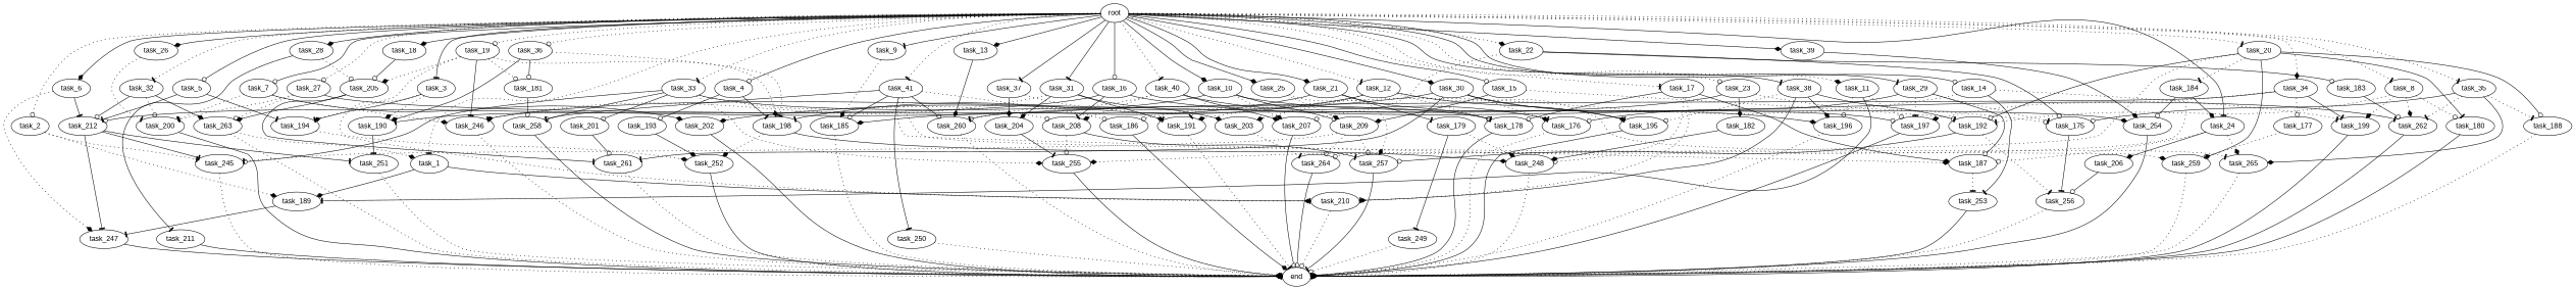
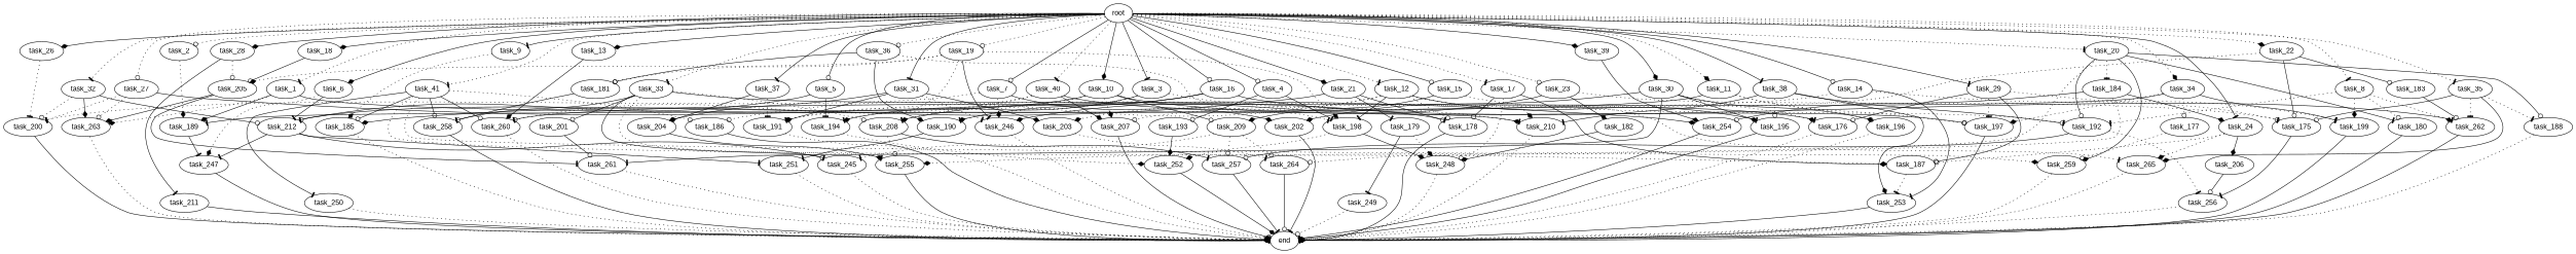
  digraph {
    fontname="Liberation Sans"
    node [fontname="Liberation Sans"]
    edge [arrowhead=diamond fontname="Liberation Sans" style=solid]
    task_208
    task_257
    task_255
    end
    task_9
    task_185
    task_191
    task_247
    task_27
    task_263
    task_200
    task_254
    task_251
    task_4
    task_193
    task_198
    task_252
    task_248
    task_2
    task_245
    task_189
    task_13
    task_260
    task_256
    task_207
    task_186
    task_41
    task_259
    task_250
    task_187
    task_258
    task_253
    task_177
    task_6
    task_212
    task_32
    task_175
    task_188
    task_33
    task_201
    task_178
    task_261
    task_183
    task_262
    task_31
    task_246
    task_204
    task_203
    task_264
    task_14
    task_199
    task_36
    task_190
    task_181
    task_16
    task_249
    task_40
    task_176
    task_15
    task_209
    task_192
    task_10
    task_197
    task_29
    task_26
-   task_25
    task_19
    task_194
    task_205
    task_180
    task_18
    task_12
    task_265
    task_195
    task_210
    task_182
    task_202
    task_184
    task_24
    task_21
    task_179
    task_37
    task_196
    task_23
    root
    task_5
    task_11
    task_3
    task_39
    task_22
    task_7
    task_28
    task_34
    task_17
    task_20
    task_1
    task_35
    task_30
    task_38
    task_8
    task_211
    task_206
    task_208 -> task_257 [arrowhead=tee]
    task_208 -> task_255 [arrowhead=odot style=dotted]
    task_257 -> end [arrowhead=tee]
    task_255 -> end [arrowhead=odot]
    task_9 -> task_185 [style=dotted]
    task_185 -> end [arrowhead=tee style=dotted]
    task_191 -> end [arrowhead=tee style=dotted]
    task_247 -> end
    task_27 -> task_263 [arrowhead=odot style=dotted]
    task_27 -> task_200 [arrowhead=tee style=dotted]
    task_27 -> task_254
    task_263 -> end [style=dotted]
    task_200 -> end [arrowhead=odot]
    task_254 -> end [arrowhead=tee]
    task_251 -> end [style=dotted]
    task_4 -> task_193 [arrowhead=odot]
    task_4 -> task_198 [arrowhead=tee]
    task_193 -> task_252
    task_198 -> task_252 [style=dotted]
    task_198 -> task_248
    task_252 -> end
    task_248 -> end [arrowhead=odot style=dotted]
-   task_2 -> task_245 [arrowhead=tee style=dotted]
    task_2 -> task_189 [style=dotted]
    task_245 -> end [arrowhead=odot style=dotted]
    task_189 -> task_247 [arrowhead=tee]
    task_13 -> task_260
    task_260 -> end [style=dotted]
    task_256 -> end [style=dotted]
    task_207 -> end [arrowhead=odot]
    task_186 -> end
    task_41 -> task_185 [arrowhead=odot]
    task_41 -> task_260 [arrowhead=odot]
    task_41 -> task_186 [arrowhead=odot style=dotted]
    task_41 -> task_259 [style=dotted]
    task_41 -> task_250 [arrowhead=tee]
    task_41 -> task_187 [style=dotted]
    task_41 -> task_258 [arrowhead=odot]
    task_259 -> end [arrowhead=odot style=dotted]
    task_250 -> end [style=dotted]
    task_187 -> task_253 [arrowhead=tee style=dotted]
    task_258 -> end [arrowhead=tee]
    task_253 -> end [arrowhead=tee]
    task_177 -> task_259 [arrowhead=odot style=dotted]
    task_6 -> task_247 [style=dotted]
    task_6 -> task_212 [arrowhead=tee]
    task_212 -> task_247 [arrowhead=tee]
    task_212 -> task_251 [arrowhead=tee]
    task_212 -> task_245 [arrowhead=tee]
    task_32 -> task_263
    task_32 -> task_200 [arrowhead=odot style=dotted]
    task_32 -> task_212 [arrowhead=odot]
    task_175 -> task_256 [arrowhead=tee]
    task_188 -> end [arrowhead=odot style=dotted]
    task_33 -> task_208 [arrowhead=odot style=dotted]
    task_33 -> task_255 [style=dotted]
    task_33 -> task_245 [arrowhead=odot]
    task_33 -> task_258 [arrowhead=tee]
    task_33 -> task_201 [arrowhead=odot]
    task_33 -> task_178 [arrowhead=tee]
    task_201 -> task_261 [arrowhead=odot]
    task_178 -> end
    task_261 -> end [arrowhead=odot style=dotted]
    task_183 -> task_262 [arrowhead=odot]
    task_262 -> end [arrowhead=odot]
    task_31 -> task_191
    task_31 -> task_246 [arrowhead=tee style=dotted]
    task_31 -> task_204
    task_31 -> task_203
    task_246 -> end [style=dotted]
    task_204 -> task_255 [arrowhead=tee]
    task_203 -> task_264 [arrowhead=tee style=dotted]
    task_264 -> end [arrowhead=odot]
    task_14 -> task_191 [style=dotted]
    task_14 -> task_253 [arrowhead=tee]
    task_14 -> task_199 [arrowhead=tee style=dotted]
    task_199 -> end [arrowhead=odot]
    task_36 -> task_198 [arrowhead=tee style=dotted]
    task_36 -> task_190
    task_36 -> task_181 [arrowhead=odot]
    task_190 -> task_251 [arrowhead=tee]
    task_181 -> task_258 [arrowhead=odot]
    task_16 -> task_208 [arrowhead=tee]
    task_16 -> task_262 [arrowhead=tee]
    task_16 -> task_190 [arrowhead=tee]
    task_249 -> end [arrowhead=odot style=dotted]
    task_40 -> task_208 [style=dotted]
    task_40 -> task_260 [arrowhead=odot style=dotted]
    task_40 -> task_207
    task_40 -> task_176 [arrowhead=tee]
    task_176 -> end [arrowhead=tee style=dotted]
    task_15 -> task_209
    task_15 -> task_192 [arrowhead=tee style=dotted]
    task_209 -> task_257 [arrowhead=odot style=dotted]
    task_209 -> task_245 [arrowhead=tee style=dotted]
    task_209 -> task_264 [arrowhead=odot style=dotted]
    task_192 -> task_257 [arrowhead=odot]
    task_192 -> task_256 [arrowhead=tee style=dotted]
    task_10 -> task_191 [arrowhead=tee style=dotted]
    task_10 -> task_207 [style=dotted]
    task_10 -> task_212 [arrowhead=odot]
    task_10 -> task_209 [arrowhead=odot]
    task_10 -> task_197 [arrowhead=odot]
    task_197 -> end [arrowhead=tee]
    task_29 -> task_187 [arrowhead=odot]
    task_29 -> task_175 [arrowhead=tee style=dotted]
    task_29 -> task_176 [arrowhead=odot]
    task_29 -> task_197 [arrowhead=tee style=dotted]
    task_26 -> task_200 [arrowhead=tee style=dotted]
-   task_25 -> task_257 [style=dotted]
-   task_25 -> task_209 [style=dotted]
    task_19 -> task_198 [style=dotted]
    task_19 -> task_246 [arrowhead=tee]
    task_19 -> task_181 [arrowhead=odot style=dotted]
    task_19 -> task_194 [style=dotted]
    task_19 -> task_205 [style=dotted]
    task_194 -> task_252 [style=dotted]
    task_205 -> task_263
    task_205 -> task_261 [arrowhead=tee]
    task_180 -> end [arrowhead=odot]
    task_18 -> task_205 [arrowhead=odot]
    task_12 -> task_198 [arrowhead=tee]
    task_12 -> task_186 [arrowhead=odot style=dotted]
    task_12 -> task_178 [arrowhead=odot style=dotted]
    task_12 -> task_203 [style=dotted]
    task_12 -> task_265 [arrowhead=tee style=dotted]
    task_12 -> task_195 [arrowhead=tee]
    task_265 -> end [style=dotted]
    task_195 -> end
    task_210 -> end [arrowhead=odot style=dotted]
    task_182 -> task_248
    task_202 -> end [arrowhead=tee]
    task_184 -> task_254 [arrowhead=odot]
    task_184 -> task_264 [arrowhead=odot style=dotted]
    task_184 -> task_24
    task_24 -> task_187 [arrowhead=odot style=dotted]
    task_24 -> task_265 [style=dotted]
    task_24 -> task_206
    task_21 -> task_185
    task_21 -> task_178 [arrowhead=odot]
    task_21 -> task_179 [arrowhead=tee]
    task_179 -> task_248 [style=dotted]
    task_179 -> task_249 [arrowhead=tee]
    task_37 -> task_191 [arrowhead=tee style=dotted]
    task_37 -> task_204
    task_196 -> end [arrowhead=tee style=dotted]
    task_23 -> task_175 [arrowhead=odot style=dotted]
    task_23 -> task_246
    task_23 -> task_182
    root -> task_9 [arrowhead=tee]
    root -> task_27 [arrowhead=odot style=dotted]
    root -> task_4 [arrowhead=odot]
    root -> task_2 [arrowhead=odot style=dotted]
    root -> task_13
    root -> task_41 [arrowhead=tee style=dotted]
    root -> task_6
    root -> task_32 [arrowhead=tee style=dotted]
    root -> task_33 [arrowhead=tee style=dotted]
    root -> task_31 [arrowhead=tee]
    root -> task_14 [arrowhead=odot]
    root -> task_36 [arrowhead=odot style=dotted]
    root -> task_16 [arrowhead=odot]
    root -> task_40 [arrowhead=tee style=dotted]
    root -> task_15 [arrowhead=odot]
    root -> task_10
    root -> task_29 [arrowhead=tee]
    root -> task_26
-   root -> task_25
    root -> task_19 [arrowhead=odot style=dotted]
    root -> task_18
    root -> task_12 [arrowhead=tee style=dotted]
    root -> task_24 [arrowhead=tee]
    root -> task_21
    root -> task_37 [arrowhead=tee]
    root -> task_23 [arrowhead=odot style=dotted]
    root -> task_5 [arrowhead=odot]
    root -> task_11 [style=dotted]
    root -> task_3 [arrowhead=tee]
    root -> task_39
    root -> task_22 [style=dotted]
    root -> task_7 [arrowhead=odot]
    root -> task_28
    root -> task_34 [style=dotted]
    root -> task_17 [arrowhead=tee style=dotted]
    root -> task_20 [arrowhead=tee style=dotted]
    root -> task_1 [arrowhead=tee style=dotted]
    root -> task_35 [arrowhead=tee style=dotted]
    root -> task_30
    root -> task_38 [arrowhead=tee]
    root -> task_8 [arrowhead=tee style=dotted]
    task_5 -> task_212 [arrowhead=tee]
    task_5 -> task_194 [arrowhead=tee]
    task_11 -> task_189 [arrowhead=tee]
    task_11 -> task_197 [arrowhead=odot style=dotted]
    task_11 -> task_196 [arrowhead=odot style=dotted]
    task_3 -> task_190 [style=dotted]
    task_3 -> task_194 [arrowhead=tee]
    task_3 -> task_210 [style=dotted]
    task_39 -> task_254
    task_22 -> task_207 [arrowhead=odot style=dotted]
    task_22 -> task_175 [arrowhead=odot]
    task_22 -> task_183 [arrowhead=odot]
    task_7 -> task_200 [arrowhead=tee style=dotted]
    task_7 -> task_246 [style=dotted]
    task_7 -> task_202
    task_28 -> task_205 [arrowhead=odot style=dotted]
    task_28 -> task_211 [arrowhead=tee]
    task_34 -> task_260 [arrowhead=tee]
    task_34 -> task_177 [arrowhead=odot style=dotted]
    task_34 -> task_199 [arrowhead=tee]
    task_34 -> task_197 [style=dotted]
    task_17 -> task_248 [arrowhead=odot style=dotted]
    task_17 -> task_187
    task_17 -> task_178 [arrowhead=odot]
    task_17 -> task_210 [style=dotted]
    task_20 -> task_255 [style=dotted]
    task_20 -> task_259
    task_20 -> task_188 [arrowhead=odot]
    task_20 -> task_192 [arrowhead=odot]
    task_20 -> task_180 [arrowhead=tee]
    task_20 -> task_184 [arrowhead=tee style=dotted]
-   task_263 -> task_1 [style=dotted]
+   task_1 -> task_263 [style=dotted]
    task_1 -> task_189
    task_1 -> task_210 [arrowhead=tee]
    task_35 -> task_175 [arrowhead=odot]
    task_35 -> task_188 [arrowhead=tee style=dotted]
    task_35 -> task_262 [arrowhead=tee style=dotted]
    task_35 -> task_265
    task_30 -> task_261 [arrowhead=tee]
    task_30 -> task_176 [style=dotted]
    task_30 -> task_195
    task_30 -> task_202
    task_30 -> task_196
-   task_38 -> task_196
+   task_38 -> task_253
    task_38 -> task_192 [arrowhead=odot]
    task_38 -> task_195 [arrowhead=odot style=dotted]
    task_38 -> task_210 [arrowhead=tee]
    task_8 -> task_262 [style=dotted]
    task_8 -> task_199 [style=dotted]
    task_8 -> task_192 [arrowhead=tee style=dotted]
    task_8 -> task_180 [arrowhead=odot style=dotted]
    task_211 -> end
    task_206 -> task_256 [arrowhead=odot]
  }
